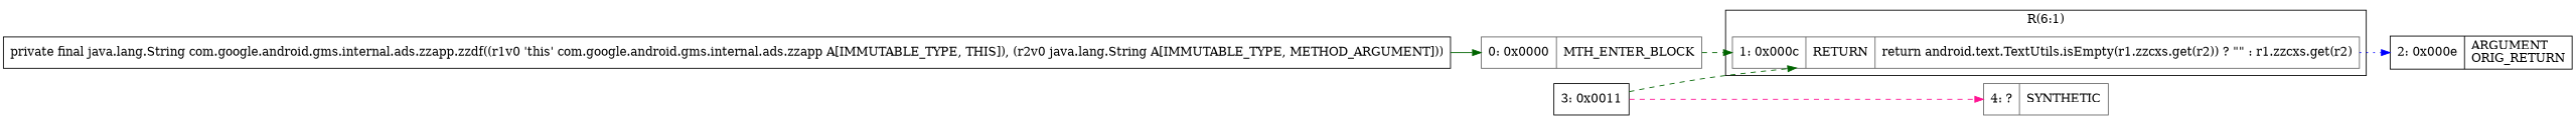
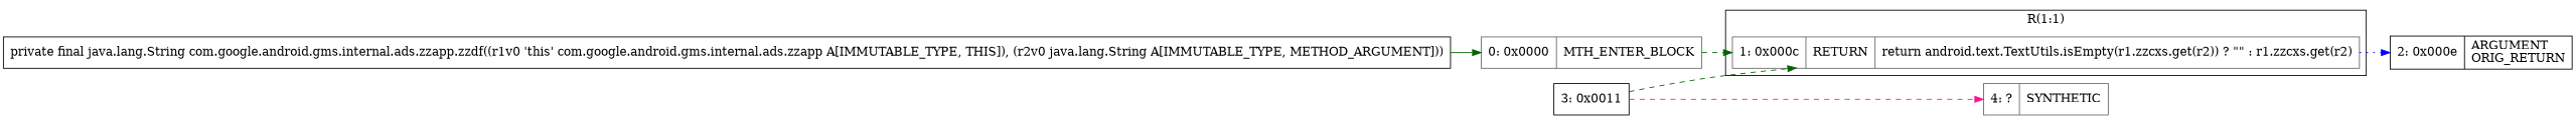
  digraph {
    rankdir=LR
    node [color=gray40 shape=record]
    edge [color=darkgreen style=dashed]
    n1 [label="{1\:\ 0x000c|RETURN\l|return android.text.TextUtils.isEmpty(r1.zzcxs.get(r2)) ? \"\" : r1.zzcxs.get(r2)\l}"]
    n2 [color=black label="{2\:\ 0x000e|ARGUMENT\lORIG_RETURN\l}"]
    n3 [color=black label="{3\:\ 0x0011}"]
    n4 [label="{4\:\ ?|SYNTHETIC\l}"]
    n5 [label="{0\:\ 0x0000|MTH_ENTER_BLOCK\l}"]
    n6 [color=black label="{private final java.lang.String com.google.android.gms.internal.ads.zzapp.zzdf((r1v0 'this' com.google.android.gms.internal.ads.zzapp A[IMMUTABLE_TYPE, THIS]), (r2v0 java.lang.String A[IMMUTABLE_TYPE, METHOD_ARGUMENT])) }"]
    subgraph cluster_1 {
-     label="R(6:1)"
+     label="R(1:1)"
      n1
    }
    n1 -> n2 [color=blue style=dotted]
    n3 -> n1
    n3 -> n4 [color=deeppink]
    n5 -> n1
    n6 -> n5 [style=solid]
  }
